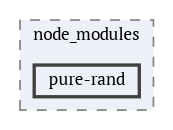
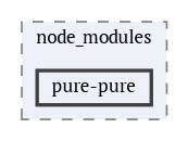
  digraph {
    compound=true
    fontname="PT Serif"
-   n1 [color=grey25 fillcolor="#edf0f7" fontname="PT Serif" fontsize=10 height=0.2 label="pure-rand" shape=box style="filled,bold" width=0.4]
+   n1 [color=grey25 fillcolor="#edf0f7" fontname="PT Serif" fontsize=10 height=0.2 label="pure-pure" shape=box style="filled,bold" width=0.4]
    subgraph cluster_1 {
      bgcolor="#edf0f7"
      fontsize=10
      label=node_modules
      pencolor=grey50
      style="filled,dashed"
      n1
    }
  }
